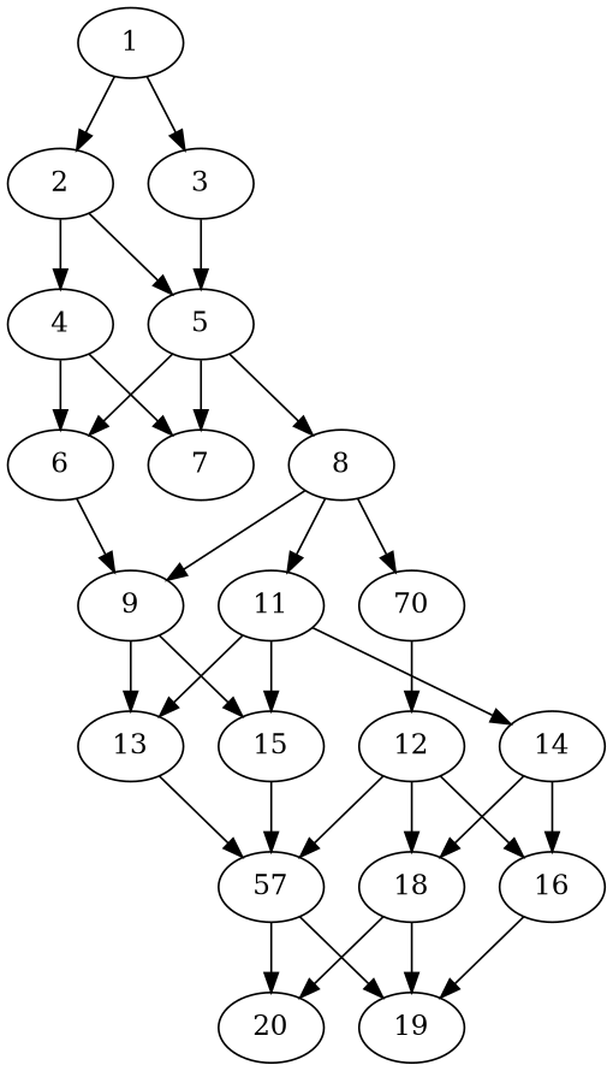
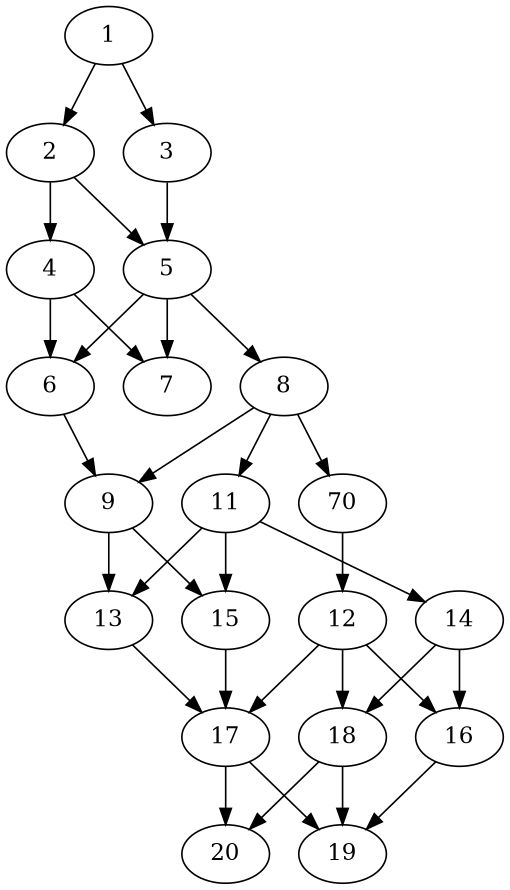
  digraph {
    node [alpha=0.14]
    1 [alpha=0.03 expect_size=46440448]
    2 [alpha=0.09 expect_size=35625984]
    3 [alpha=0.08 expect_size=6559744]
    4 [alpha=0.01 expect_size=49231872]
    5 [alpha=0.05 expect_size=31768576]
    6 [expect_size=49235968]
    7 [alpha=0.18 expect_size=49741824]
    8 [alpha=0.18 expect_size=13404160]
    9 [expect_size=24137728]
    n10 [alpha=0.11 expect_size=6867968 label=70]
    11 [alpha=0.10 expect_size=41515008]
    13 [alpha=0.02 expect_size=22098944]
    15 [alpha=0.17 expect_size=43573248]
    12 [expect_size=47628288]
    14 [alpha=0.10 expect_size=41207808]
-   17 [alpha=0.13 expect_size=40868864 label=57]
+   17 [alpha=0.13 expect_size=40868864]
    18 [alpha=0.20 expect_size=36117504]
    16 [expect_size=8056832]
    19 [alpha=0.10 expect_size=32008192]
    20 [alpha=0.00 expect_size=18433024]
    1 -> 2
    1 -> 3
    2 -> 4
    2 -> 5
    3 -> 5
    4 -> 6
    4 -> 7
    5 -> 6
    5 -> 7
    5 -> 8
    6 -> 9
    8 -> 9
    8 -> n10
    8 -> 11
    9 -> 13
    9 -> 15
    n10 -> 12
    11 -> 13
    11 -> 15
    11 -> 14
    13 -> 17
    15 -> 17
    12 -> 17
    12 -> 18
    12 -> 16
    14 -> 18
    14 -> 16
    17 -> 19
    17 -> 20
    18 -> 19
    18 -> 20
    16 -> 19
  }
